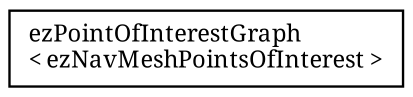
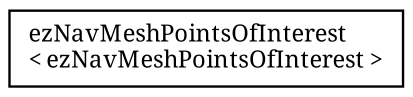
  digraph {
    rankdir=LR
    fontname="Noto Serif"
-   n1 [color=black fillcolor=white fontname="Noto Serif" fontsize=10 height=0.2 label="ezPointOfInterestGraph\l\< ezNavMeshPointsOfInterest \>" shape=record style=filled width=0.4]
+   n1 [color=black fillcolor=white fontname="Noto Serif" fontsize=10 height=0.2 label="ezNavMeshPointsOfInterest\l\< ezNavMeshPointsOfInterest \>" shape=record style=filled width=0.4]
  }
